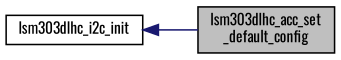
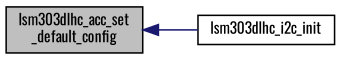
  digraph {
    rankdir=LR
    fontname=Oswald
    node [color=black fontname=Oswald fontsize=10 shape=record style=filled]
    n1 [fillcolor=grey75 fontcolor=black height=0.2 label="lsm303dlhc_acc_set\l_default_config" width=0.4]
    n2 [fillcolor=white height=0.2 label=lsm303dlhc_i2c_init width=0.4]
-   n2 -> n1 [color=midnightblue dir=back fontname=Oswald fontsize=10 labelfontname=FreeSans labelfontsize=10 style=solid]
+   n1 -> n2 [color=midnightblue dir=back fontname=Oswald fontsize=10 labelfontname=FreeSans labelfontsize=10 style=solid]
  }
